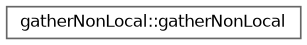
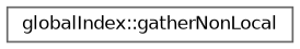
  digraph {
    rankdir=LR
-   n1 [color=grey40 fillcolor=white fontname=Helvetica fontsize=10 height=0.2 label="gatherNonLocal::gatherNonLocal" shape=box style=filled width=0.4]
+   n1 [color=grey40 fillcolor=white fontname=Helvetica fontsize=10 height=0.2 label="globalIndex::gatherNonLocal" shape=box style=filled width=0.4]
  }
